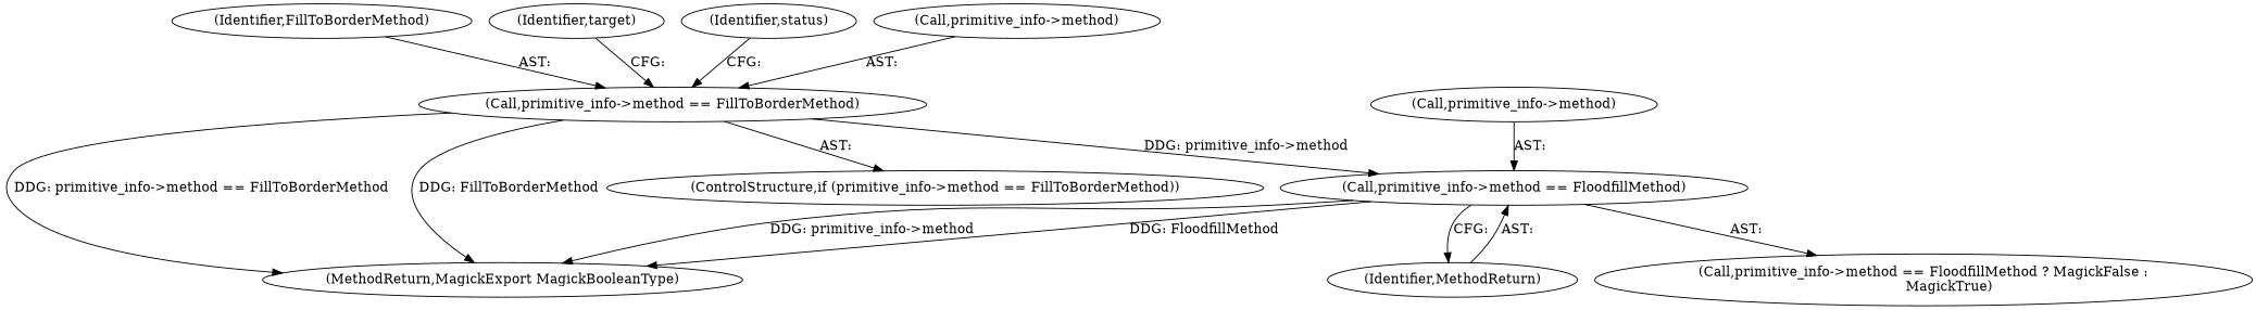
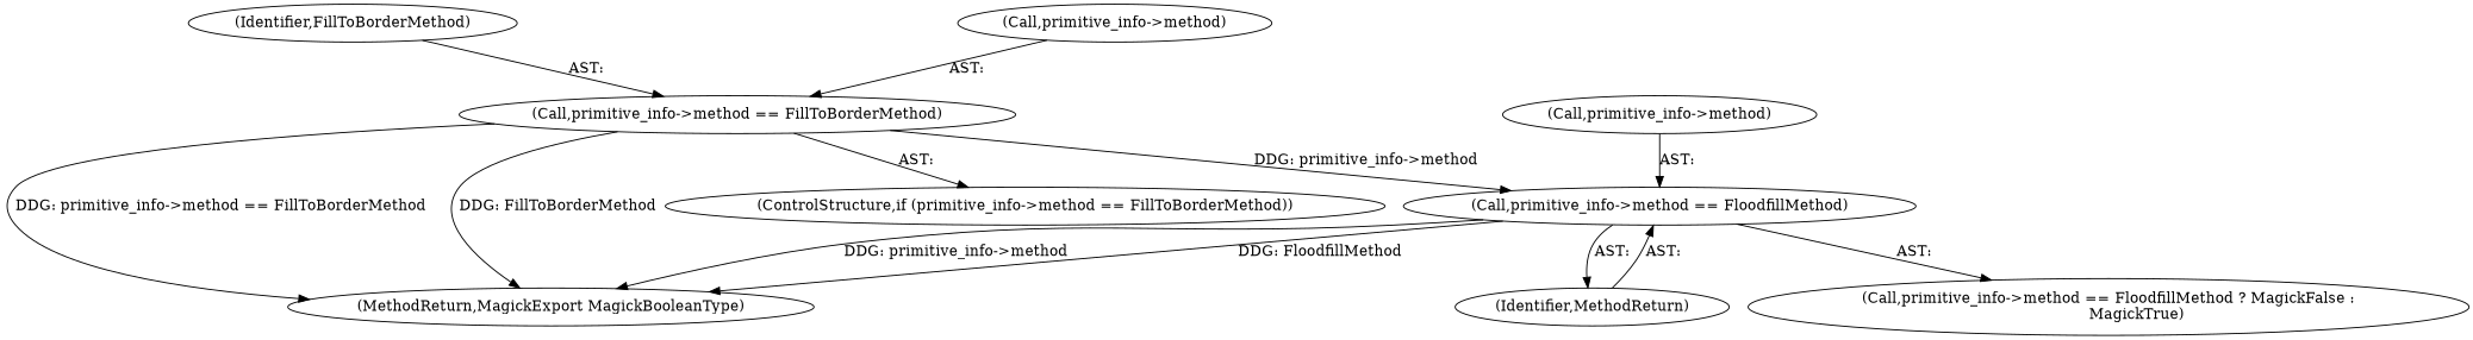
  digraph {
    n1 [label="(Call,primitive_info->method == FloodfillMethod)"]
    n2 [label="(Call,primitive_info->method == FloodfillMethod ? MagickFalse :\n            MagickTrue)"]
    n3 [label="(MethodReturn,MagickExport MagickBooleanType)"]
    n4 [label="(Identifier,MethodReturn)"]
    n5 [label="(Call,primitive_info->method == FillToBorderMethod)"]
    n6 [label="(ControlStructure,if (primitive_info->method == FillToBorderMethod))"]
    n7 [label="(Identifier,FillToBorderMethod)"]
-   n8 [label="(Identifier,target)"]
-   n9 [label="(Identifier,status)"]
    n10 [label="(Call,primitive_info->method)"]
    n11 [label="(Call,primitive_info->method)"]
    n1 -> n2 [label="AST: "]
    n1 -> n3 [label="DDG: FloodfillMethod"]
    n1 -> n3 [label="DDG: primitive_info->method"]
-   n1 -> n4 [label="CFG: "]
+   n1 -> n4 [label="AST: "]
    n4 -> n1 [label="AST: "]
    n5 -> n1 [label="DDG: primitive_info->method"]
    n5 -> n3 [label="DDG: primitive_info->method == FillToBorderMethod"]
    n5 -> n3 [label="DDG: FillToBorderMethod"]
    n5 -> n6 [label="AST: "]
    n7 -> n5 [label="AST: "]
-   n8 -> n5 [label="CFG: "]
-   n9 -> n5 [label="CFG: "]
    n10 -> n1 [label="AST: "]
    n11 -> n5 [label="AST: "]
  }
